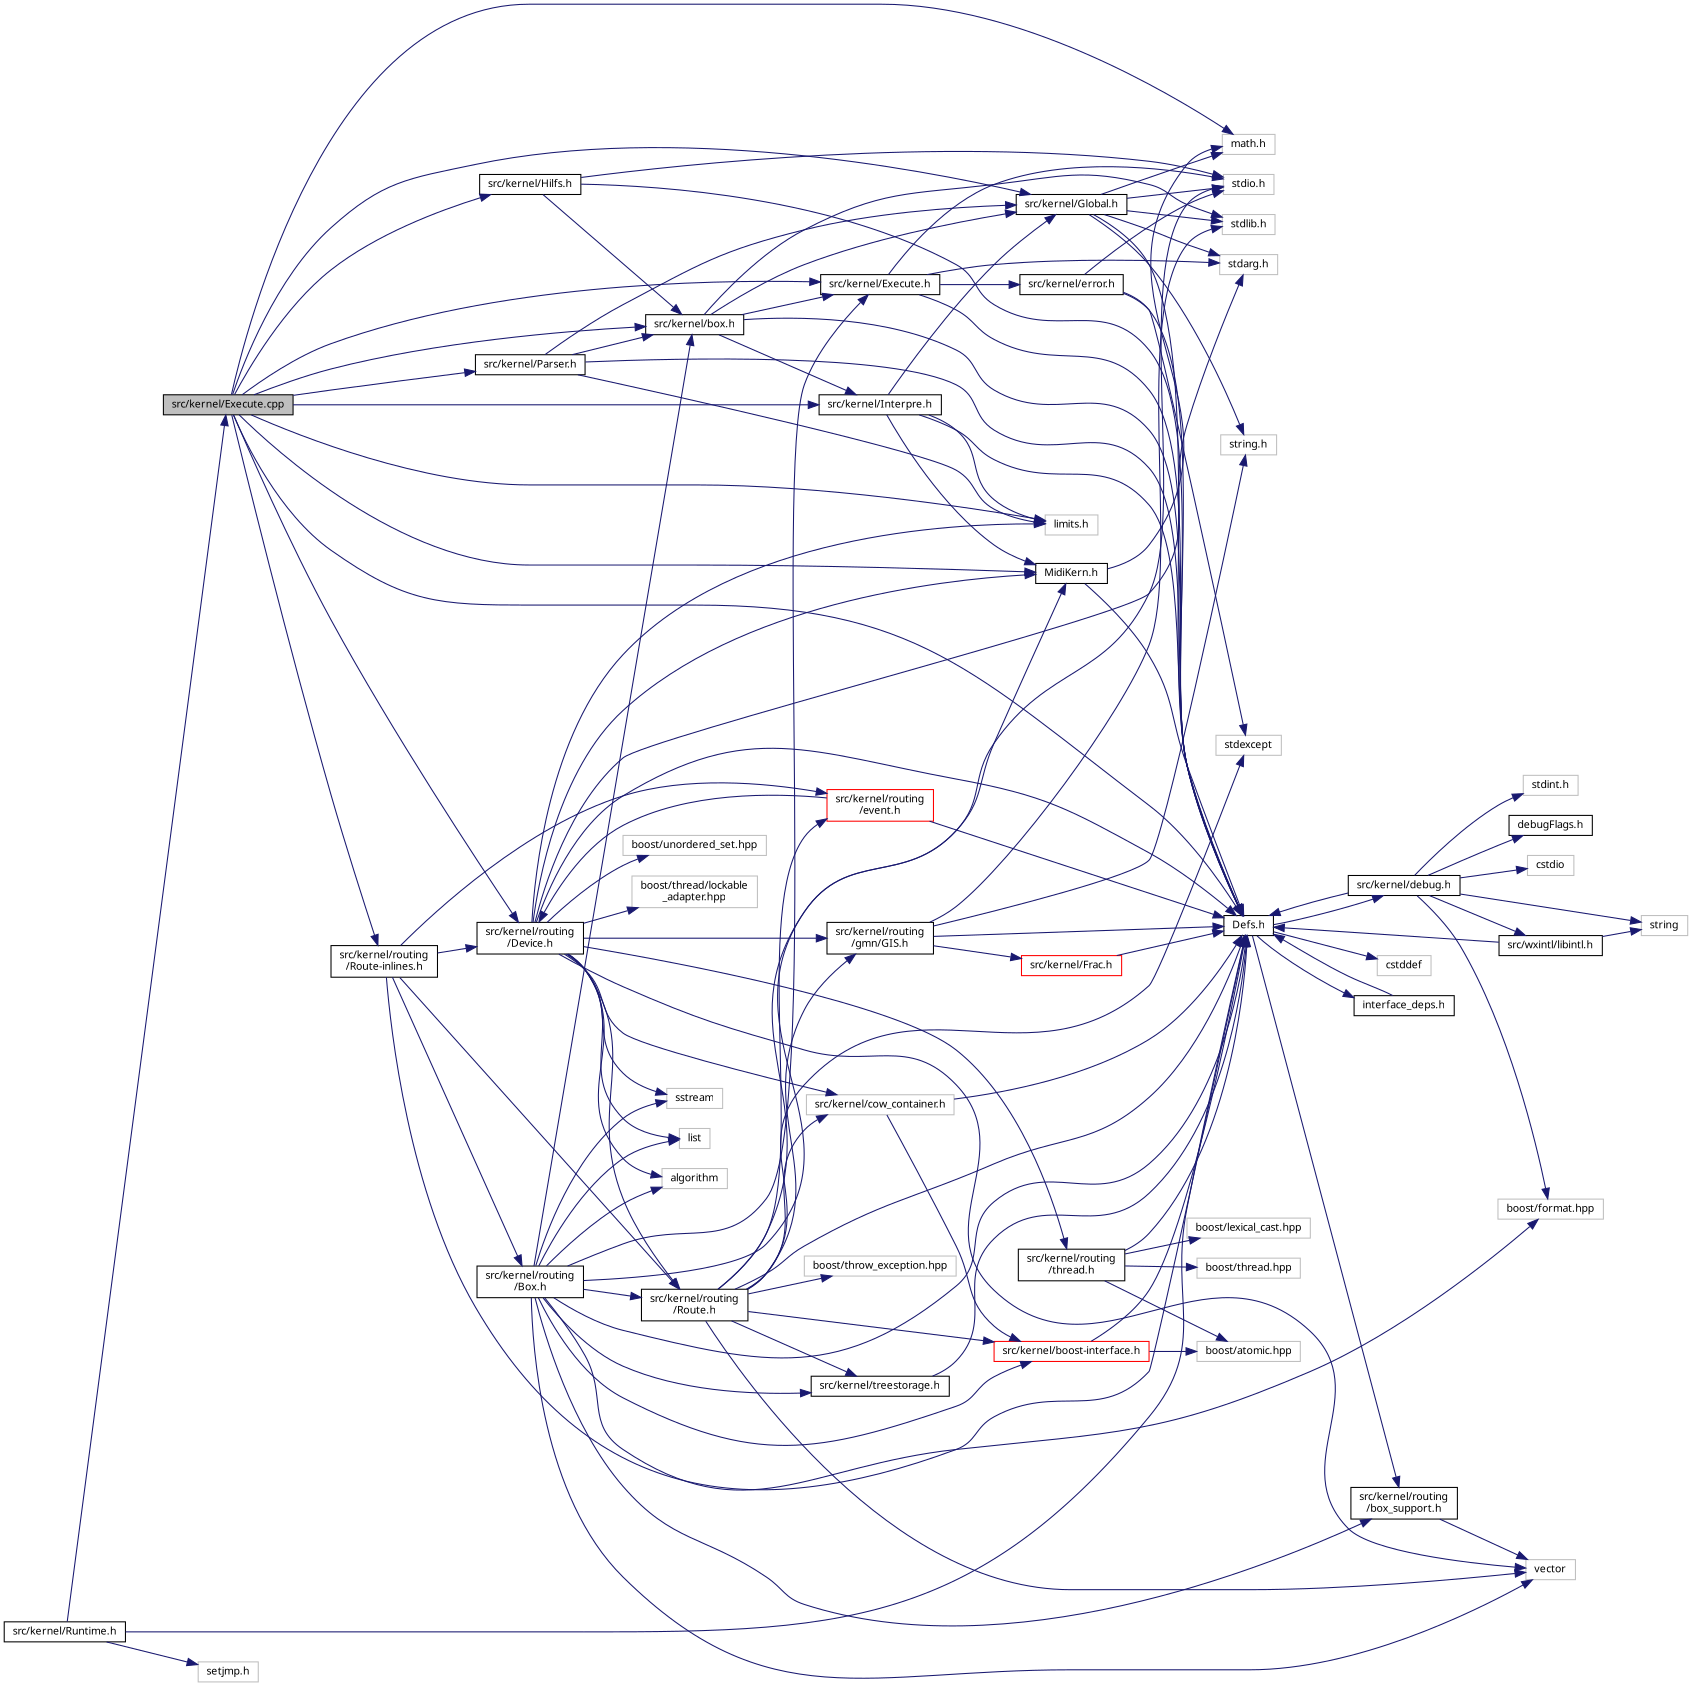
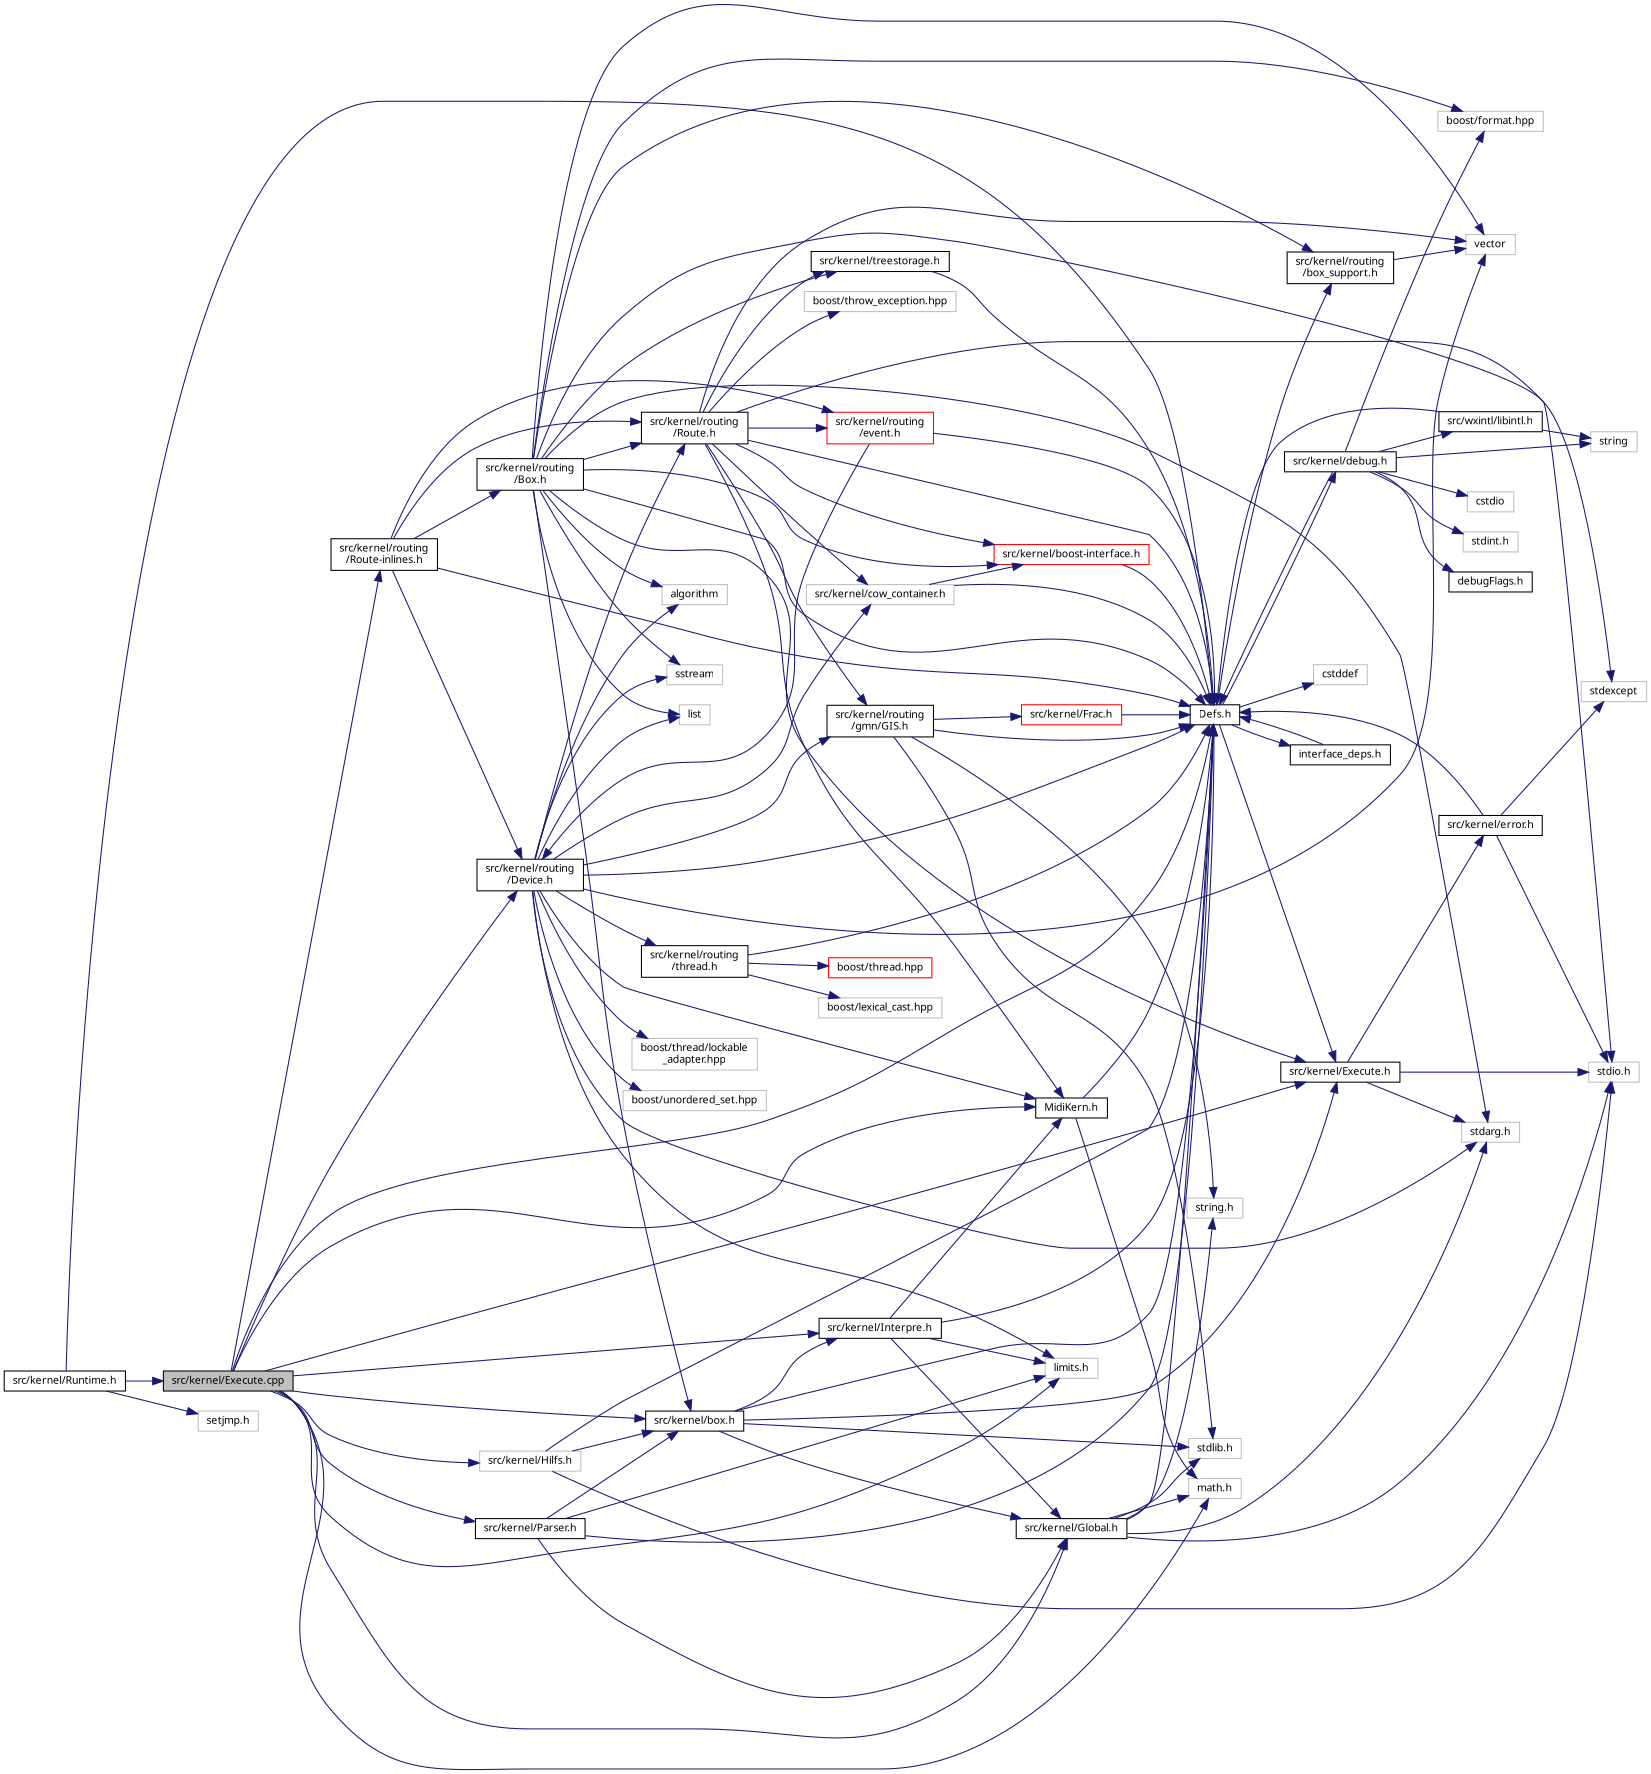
  digraph {
    rankdir=LR
    node [color=grey75 fillcolor=white fontname=Sans fontsize=10 shape=record style=filled]
    edge [color=midnightblue fontname=Sans fontsize=10 labelfontname=Sans labelfontsize=10 style=solid]
    n1 [color=black fillcolor=grey75 fontcolor=black height=0.2 label="src/kernel/Execute.cpp" width=0.4]
    n2 [color=black height=0.2 label="Defs.h" width=0.4]
    n3 [height=0.2 label="math.h" width=0.4]
    n4 [color=black height=0.2 label="src/kernel/Global.h" width=0.4]
    n5 [color=black height=0.2 label="src/kernel/Execute.h" width=0.4]
    n6 [color=black height=0.2 label="src/kernel/box.h" width=0.4]
    n7 [color=black height=0.2 label="src/kernel/Interpre.h" width=0.4]
    n8 [color=black height=0.2 label="MidiKern.h" width=0.4]
    n9 [height=0.2 label="limits.h" width=0.4]
-   n10 [color=black height=0.2 label="src/kernel/Hilfs.h" width=0.4]
+   n10 [height=0.2 label="src/kernel/Hilfs.h" width=0.4]
    n11 [color=black height=0.2 label="src/kernel/Parser.h" width=0.4]
    n12 [color=black height=0.2 label="src/kernel/routing\l/Device.h" width=0.4]
    n13 [color=black height=0.2 label="src/kernel/routing\l/Route-inlines.h" width=0.4]
    n14 [color=black height=0.2 label="interface_deps.h" width=0.4]
    n15 [height=0.2 label=cstddef width=0.4]
    n16 [color=black height=0.2 label="src/kernel/debug.h" width=0.4]
    n17 [color=black height=0.2 label="src/kernel/routing\l/box_support.h" width=0.4]
    n18 [height=0.2 label="stdio.h" width=0.4]
    n19 [height=0.2 label="stdlib.h" width=0.4]
    n20 [height=0.2 label="stdarg.h" width=0.4]
    n21 [height=0.2 label="string.h" width=0.4]
    n22 [color=black height=0.2 label="src/kernel/error.h" width=0.4]
    n23 [color=black height=0.2 label="src/kernel/Runtime.h" width=0.4]
    n24 [height=0.2 label="setjmp.h" width=0.4]
    n25 [height=0.2 label="src/kernel/cow_container.h" width=0.4]
    n26 [color=black height=0.2 label="src/kernel/routing\l/gmn/GIS.h" width=0.4]
    n27 [color=black height=0.2 label="src/kernel/routing\l/Route.h" width=0.4]
    n28 [height=0.2 label=list width=0.4]
    n29 [height=0.2 label=vector width=0.4]
    n30 [color=black height=0.2 label="src/kernel/routing\l/thread.h" width=0.4]
    n31 [height=0.2 label="boost/thread/lockable\l_adapter.hpp" width=0.4]
    n32 [height=0.2 label=algorithm width=0.4]
    n33 [height=0.2 label=sstream width=0.4]
    n34 [height=0.2 label="boost/unordered_set.hpp" width=0.4]
    n35 [color=red height=0.2 label="src/kernel/routing\l/event.h" width=0.4]
    n36 [color=black height=0.2 label="src/kernel/routing\l/Box.h" width=0.4]
    n37 [color=black height=0.2 label="src/wxintl/libintl.h" width=0.4]
    n38 [height=0.2 label=string width=0.4]
    n39 [height=0.2 label=cstdio width=0.4]
    n40 [height=0.2 label="boost/format.hpp" width=0.4]
    n41 [height=0.2 label="stdint.h" width=0.4]
    n42 [color=black height=0.2 label="debugFlags.h" width=0.4]
    n43 [height=0.2 label=stdexcept width=0.4]
    n44 [color=red height=0.2 label="src/kernel/boost-interface.h" width=0.4]
    n45 [color=red height=0.2 label="src/kernel/Frac.h" width=0.4]
    n46 [color=black height=0.2 label="src/kernel/treestorage.h" width=0.4]
    n47 [height=0.2 label="boost/throw_exception.hpp" width=0.4]
-   n48 [height=0.2 label="boost/atomic.hpp" width=0.4]
-   n49 [height=0.2 label="boost/thread.hpp" width=0.4]
+   n49 [color=red height=0.2 label="boost/thread.hpp" width=0.4]
    n50 [height=0.2 label="boost/lexical_cast.hpp" width=0.4]
    n1 -> n2
    n1 -> n3
    n1 -> n4
    n1 -> n5
    n1 -> n6
    n1 -> n7
    n1 -> n8
    n1 -> n9
    n1 -> n10
    n1 -> n11
    n1 -> n12
    n1 -> n13
    n2 -> n14
    n2 -> n15
    n2 -> n16
    n2 -> n17
    n4 -> n2
    n4 -> n3
    n4 -> n18
    n4 -> n19
    n4 -> n20
    n4 -> n21
-   n5 -> n2
+   n2 -> n5
    n5 -> n18
    n5 -> n20
    n5 -> n22
    n6 -> n2
    n6 -> n4
    n6 -> n5
    n6 -> n7
    n6 -> n19
    n7 -> n2
    n7 -> n4
    n7 -> n8
    n7 -> n9
    n8 -> n2
    n8 -> n3
    n10 -> n2
    n10 -> n6
    n10 -> n18
    n11 -> n2
    n11 -> n4
    n11 -> n6
    n11 -> n9
    n12 -> n2
    n12 -> n8
    n12 -> n9
    n12 -> n20
    n12 -> n25
    n12 -> n26
    n12 -> n27
    n12 -> n28
    n12 -> n29
    n12 -> n30
    n12 -> n31
    n12 -> n32
    n12 -> n33
    n12 -> n34
    n13 -> n2
    n13 -> n12
    n13 -> n27
    n13 -> n35
    n13 -> n36
    n14 -> n2
    n16 -> n2
    n16 -> n37
    n16 -> n38
    n16 -> n39
    n16 -> n40
    n16 -> n41
    n16 -> n42
    n17 -> n29
    n22 -> n2
    n22 -> n18
    n22 -> n43
    n23 -> n1
    n23 -> n2
    n23 -> n24
    n25 -> n2
    n25 -> n44
    n26 -> n2
    n26 -> n19
    n26 -> n21
    n26 -> n45
    n27 -> n2
    n27 -> n8
    n27 -> n25
    n27 -> n26
    n27 -> n29
    n27 -> n35
    n27 -> n43
    n27 -> n44
    n27 -> n46
    n27 -> n47
    n30 -> n2
-   n30 -> n48
    n30 -> n49
    n30 -> n50
    n35 -> n2
    n35 -> n12
    n36 -> n2
    n36 -> n5
    n36 -> n6
    n36 -> n17
    n36 -> n18
+   n36 -> n20
    n36 -> n27
    n36 -> n28
    n36 -> n29
    n36 -> n32
    n36 -> n33
    n36 -> n40
    n36 -> n44
    n36 -> n46
    n37 -> n2
    n37 -> n38
    n44 -> n2
-   n44 -> n48
    n45 -> n2
    n46 -> n2
  }
